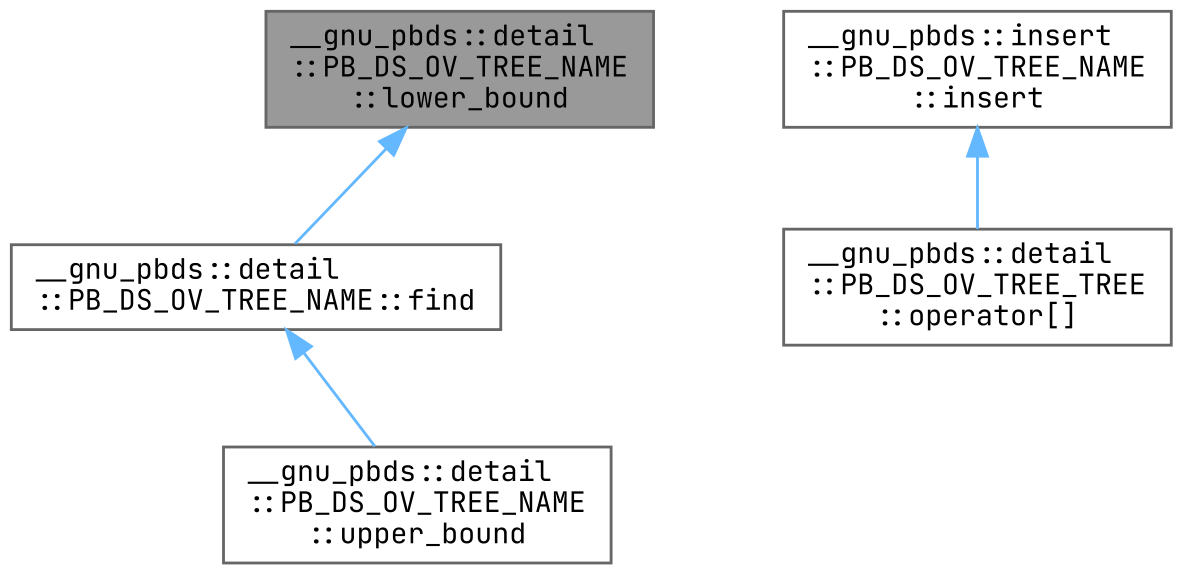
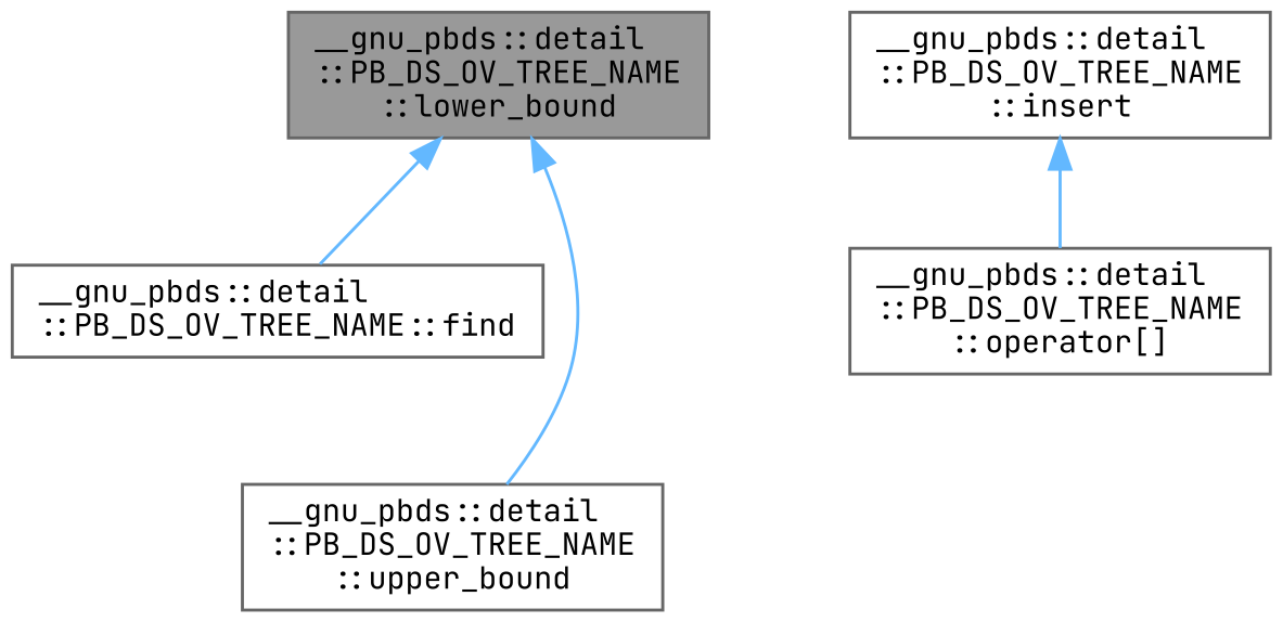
  digraph {
    fontname="JetBrains Mono"
    rankdir=TB
    node [color=grey40 fillcolor=white fontname="JetBrains Mono" fontsize=10 shape=box style=filled]
    edge [color=steelblue1 dir=back fontname="JetBrains Mono" fontsize=10 labelfontname=Helvetica labelfontsize=10 style=solid]
    n1 [color=gray40 fillcolor=grey60 fontcolor=black height=0.2 label="__gnu_pbds::detail\l::PB_DS_OV_TREE_NAME\l::lower_bound" width=0.4]
    n2 [height=0.2 label="__gnu_pbds::detail\l::PB_DS_OV_TREE_NAME::find" width=0.4]
    n3 [height=0.2 label="__gnu_pbds::detail\l::PB_DS_OV_TREE_NAME\l::upper_bound" width=0.4]
-   n4 [height=0.2 label="__gnu_pbds::insert\l::PB_DS_OV_TREE_NAME\l::insert" width=0.4]
-   n5 [height=0.2 label="__gnu_pbds::detail\l::PB_DS_OV_TREE_TREE\l::operator[]" width=0.4]
+   n4 [height=0.2 label="__gnu_pbds::detail\l::PB_DS_OV_TREE_NAME\l::insert" width=0.4]
+   n5 [height=0.2 label="__gnu_pbds::detail\l::PB_DS_OV_TREE_NAME\l::operator[]" width=0.4]
    n1 -> n2
-   n2 -> n3
+   n1 -> n3
    n4 -> n5
  }
